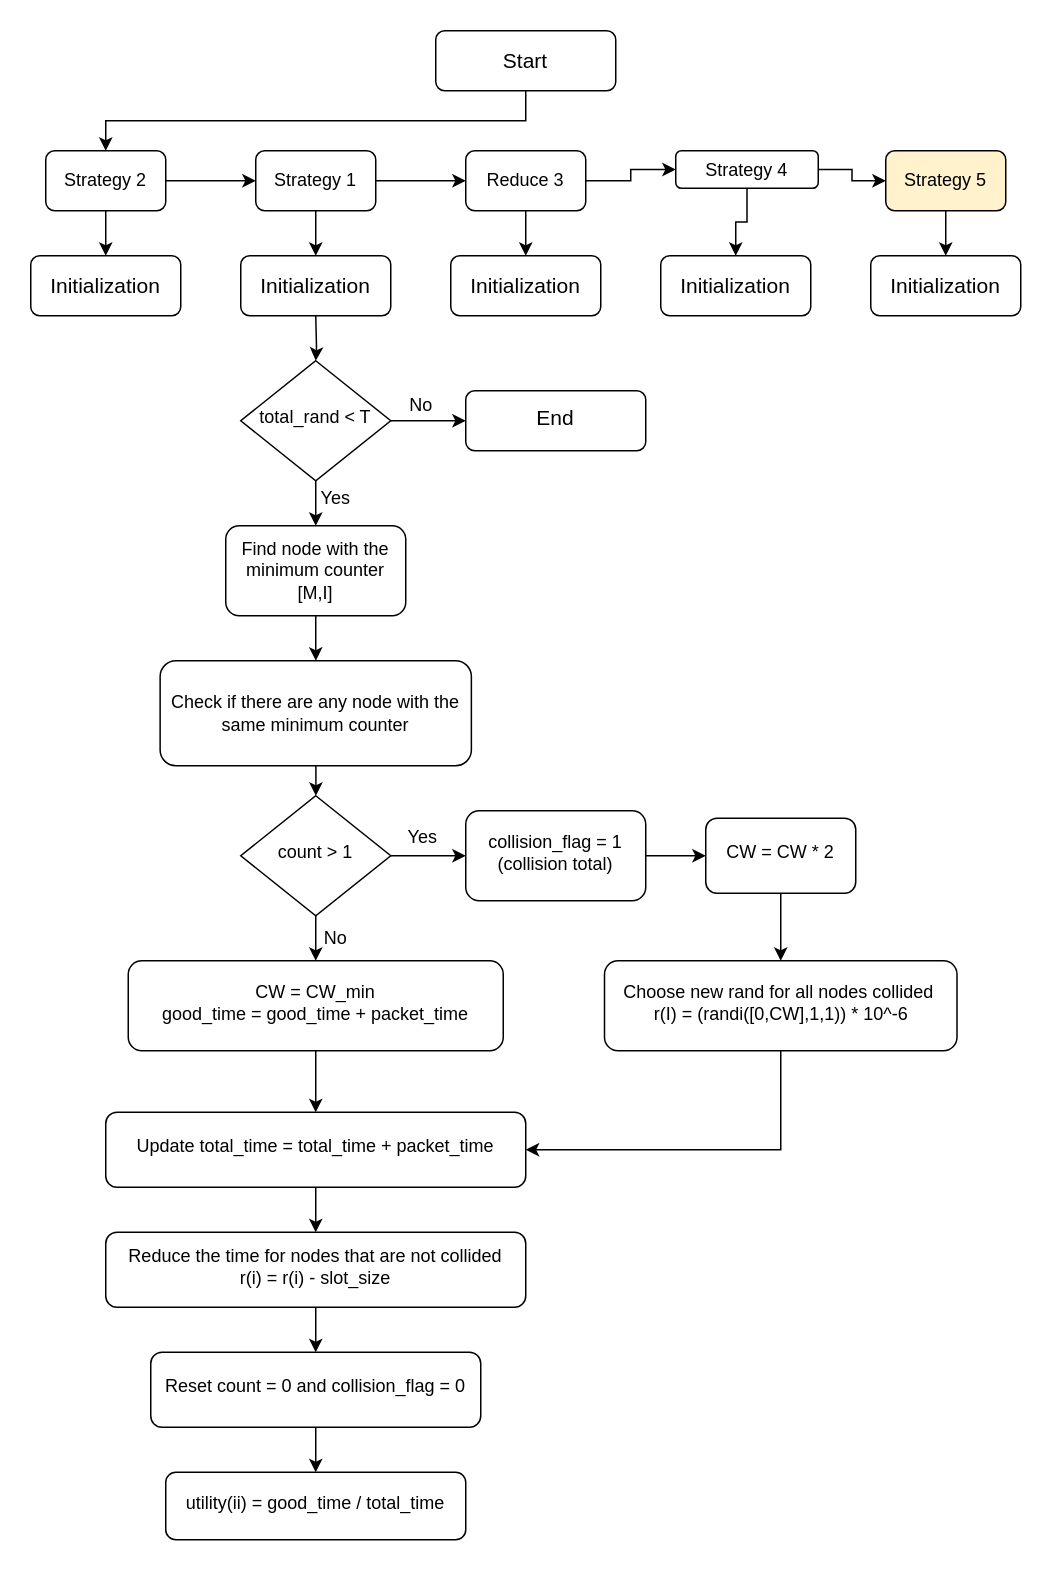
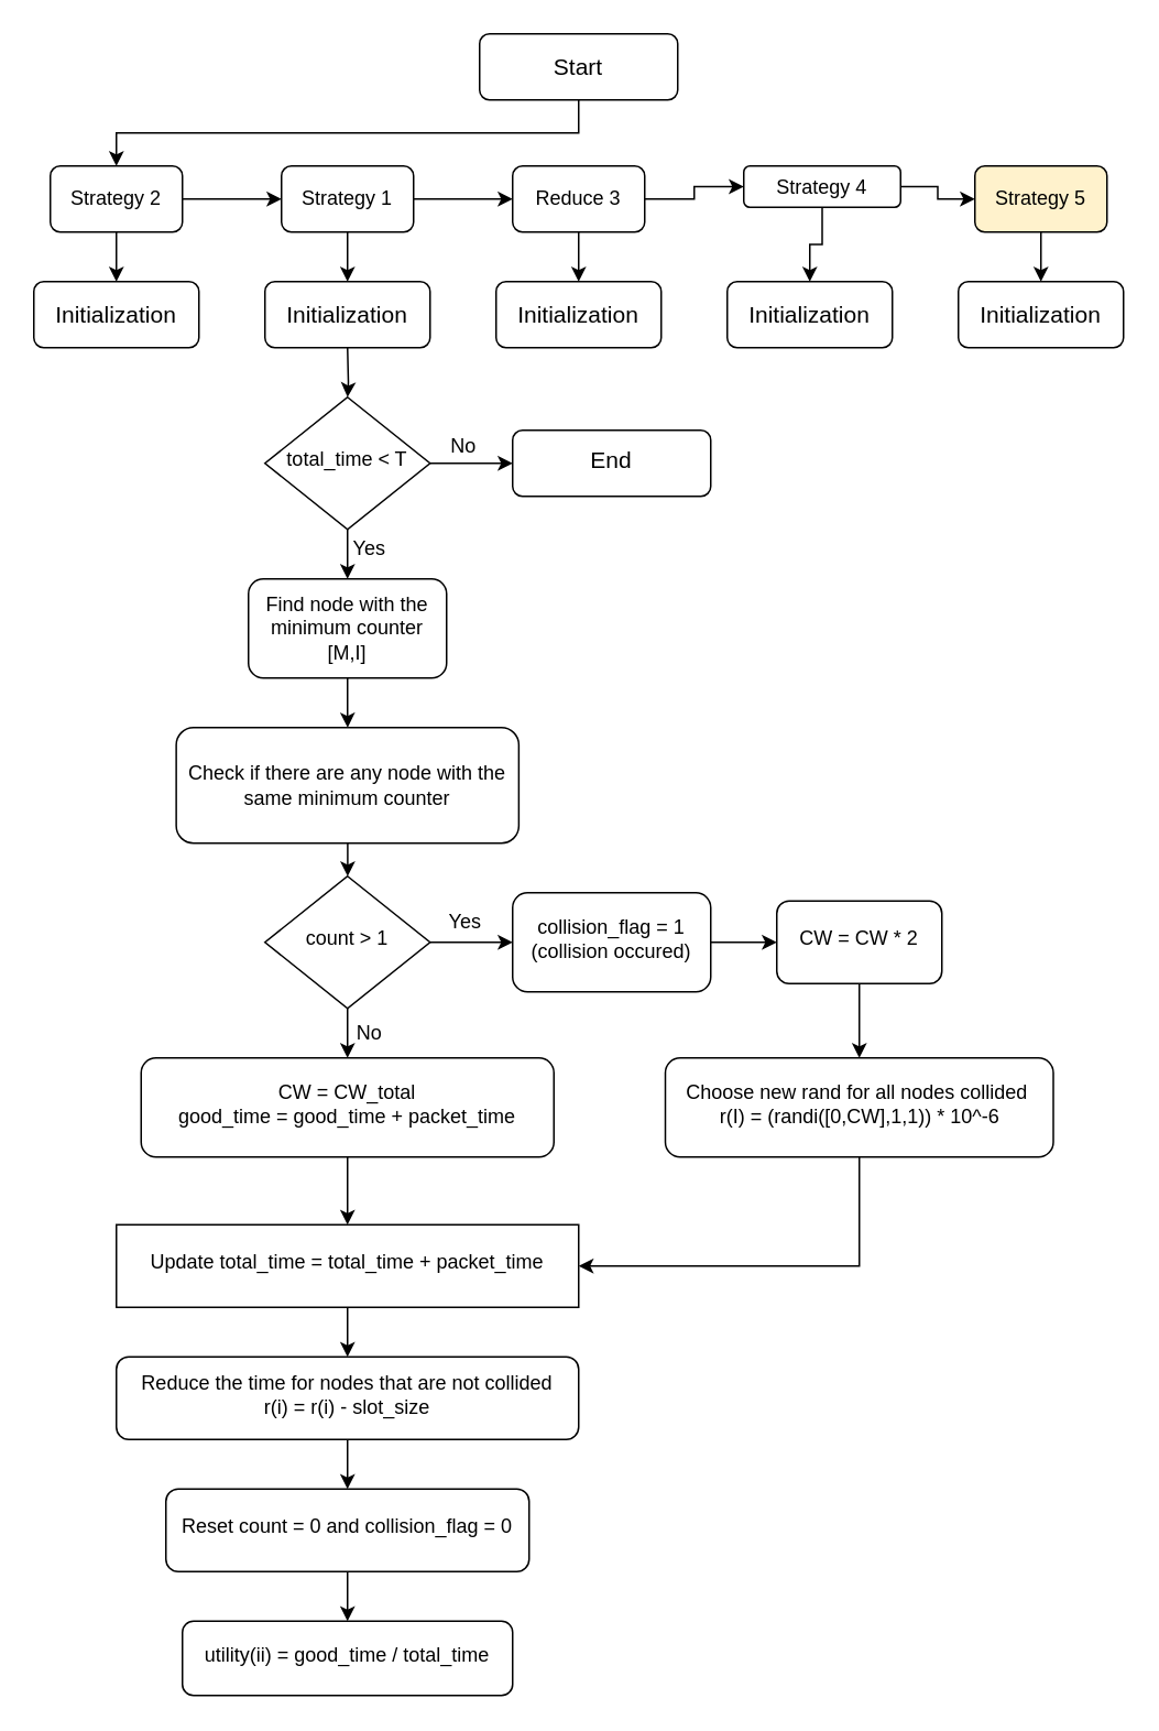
  <mxCell id="0" />
  <mxCell id="1" parent="0" />
  <mxCell id="2" style="edgeStyle=orthogonalEdgeStyle;rounded=0;orthogonalLoop=1;jettySize=auto;html=1;exitX=0.5;exitY=1;exitDx=0;exitDy=0;entryX=0.5;entryY=0;entryDx=0;entryDy=0;" parent="1" source="3" target="6" edge="1"><mxGeometry relative="1" as="geometry" /></mxCell>
  <mxCell id="3" value="&lt;font style=&quot;font-size: 14px;&quot;&gt;Start&lt;/font&gt;" style="rounded=1;whiteSpace=wrap;html=1;fontSize=12;glass=0;strokeWidth=1;shadow=0;" parent="1" vertex="1"><mxGeometry x="290" y="20" width="120" height="40" as="geometry" /></mxCell>
  <mxCell id="4" style="edgeStyle=orthogonalEdgeStyle;rounded=0;orthogonalLoop=1;jettySize=auto;html=1;exitX=1;exitY=0.5;exitDx=0;exitDy=0;" parent="1" source="6" target="9" edge="1"><mxGeometry relative="1" as="geometry" /></mxCell>
  <mxCell id="5" value="" style="edgeStyle=orthogonalEdgeStyle;rounded=0;orthogonalLoop=1;jettySize=auto;html=1;" parent="1" source="6" target="19" edge="1"><mxGeometry relative="1" as="geometry" /></mxCell>
  <mxCell id="6" value="Strategy 2" style="rounded=1;whiteSpace=wrap;html=1;fontSize=12;glass=0;strokeWidth=1;shadow=0;" parent="1" vertex="1"><mxGeometry x="30" y="100" width="80" height="40" as="geometry" /></mxCell>
  <mxCell id="7" style="edgeStyle=orthogonalEdgeStyle;rounded=0;orthogonalLoop=1;jettySize=auto;html=1;exitX=1;exitY=0.5;exitDx=0;exitDy=0;entryX=0;entryY=0.5;entryDx=0;entryDy=0;" parent="1" source="9" target="15" edge="1"><mxGeometry relative="1" as="geometry" /></mxCell>
  <mxCell id="8" value="" style="edgeStyle=orthogonalEdgeStyle;rounded=0;orthogonalLoop=1;jettySize=auto;html=1;" parent="1" source="9" target="20" edge="1"><mxGeometry relative="1" as="geometry" /></mxCell>
  <mxCell id="9" value="Strategy 1" style="rounded=1;whiteSpace=wrap;html=1;fontSize=12;glass=0;strokeWidth=1;shadow=0;" parent="1" vertex="1"><mxGeometry x="170" y="100" width="80" height="40" as="geometry" /></mxCell>
  <mxCell id="10" style="edgeStyle=orthogonalEdgeStyle;rounded=0;orthogonalLoop=1;jettySize=auto;html=1;exitX=1;exitY=0.5;exitDx=0;exitDy=0;entryX=0;entryY=0.5;entryDx=0;entryDy=0;" parent="1" source="12" target="17" edge="1"><mxGeometry relative="1" as="geometry" /></mxCell>
  <mxCell id="11" value="" style="edgeStyle=orthogonalEdgeStyle;rounded=0;orthogonalLoop=1;jettySize=auto;html=1;" parent="1" source="12" target="22" edge="1"><mxGeometry relative="1" as="geometry" /></mxCell>
  <mxCell id="12" value="Strategy 4" style="rounded=1;whiteSpace=wrap;html=1;fontSize=12;glass=0;strokeWidth=1;shadow=0;" parent="1" vertex="1"><mxGeometry x="450" y="100" width="95" height="25" as="geometry" /></mxCell>
  <mxCell id="13" style="edgeStyle=orthogonalEdgeStyle;rounded=0;orthogonalLoop=1;jettySize=auto;html=1;exitX=1;exitY=0.5;exitDx=0;exitDy=0;entryX=0;entryY=0.5;entryDx=0;entryDy=0;" parent="1" source="15" target="12" edge="1"><mxGeometry relative="1" as="geometry" /></mxCell>
  <mxCell id="14" value="" style="edgeStyle=orthogonalEdgeStyle;rounded=0;orthogonalLoop=1;jettySize=auto;html=1;" parent="1" source="15" target="21" edge="1"><mxGeometry relative="1" as="geometry" /></mxCell>
  <mxCell id="15" value="Reduce 3" style="rounded=1;whiteSpace=wrap;html=1;fontSize=12;glass=0;strokeWidth=1;shadow=0;" parent="1" vertex="1"><mxGeometry x="310" y="100" width="80" height="40" as="geometry" /></mxCell>
  <mxCell id="16" value="" style="edgeStyle=orthogonalEdgeStyle;rounded=0;orthogonalLoop=1;jettySize=auto;html=1;" parent="1" source="17" target="23" edge="1"><mxGeometry relative="1" as="geometry" /></mxCell>
  <mxCell id="17" value="Strategy 5" style="rounded=1;whiteSpace=wrap;html=1;fontSize=12;glass=0;strokeWidth=1;shadow=0;fillColor=#fff2cc;" parent="1" vertex="1"><mxGeometry x="590" y="100" width="80" height="40" as="geometry" /></mxCell>
  <mxCell id="18" value="" style="edgeStyle=orthogonalEdgeStyle;rounded=0;orthogonalLoop=1;jettySize=auto;html=1;" parent="1" target="26" edge="1"><mxGeometry relative="1" as="geometry"><mxPoint x="210" y="210" as="sourcePoint" /></mxGeometry></mxCell>
  <mxCell id="19" value="&lt;font style=&quot;font-size: 14px;&quot;&gt;Initialization&lt;/font&gt;" style="rounded=1;whiteSpace=wrap;html=1;fontSize=12;glass=0;strokeWidth=1;shadow=0;" parent="1" vertex="1"><mxGeometry x="20" y="170" width="100" height="40" as="geometry" /></mxCell>
  <mxCell id="20" value="&lt;font style=&quot;font-size: 14px;&quot;&gt;Initialization&lt;/font&gt;" style="rounded=1;whiteSpace=wrap;html=1;fontSize=12;glass=0;strokeWidth=1;shadow=0;" parent="1" vertex="1"><mxGeometry x="160" y="170" width="100" height="40" as="geometry" /></mxCell>
  <mxCell id="21" value="&lt;font style=&quot;font-size: 14px;&quot;&gt;Initialization&lt;/font&gt;" style="rounded=1;whiteSpace=wrap;html=1;fontSize=12;glass=0;strokeWidth=1;shadow=0;" parent="1" vertex="1"><mxGeometry x="300" y="170" width="100" height="40" as="geometry" /></mxCell>
  <mxCell id="22" value="&lt;font style=&quot;font-size: 14px;&quot;&gt;Initialization&lt;/font&gt;" style="rounded=1;whiteSpace=wrap;html=1;fontSize=12;glass=0;strokeWidth=1;shadow=0;" parent="1" vertex="1"><mxGeometry x="440" y="170" width="100" height="40" as="geometry" /></mxCell>
  <mxCell id="23" value="&lt;font style=&quot;font-size: 14px;&quot;&gt;Initialization&lt;/font&gt;" style="rounded=1;whiteSpace=wrap;html=1;fontSize=12;glass=0;strokeWidth=1;shadow=0;" parent="1" vertex="1"><mxGeometry x="580" y="170" width="100" height="40" as="geometry" /></mxCell>
  <mxCell id="24" value="" style="edgeStyle=orthogonalEdgeStyle;rounded=0;orthogonalLoop=1;jettySize=auto;html=1;" parent="1" source="26" target="28" edge="1"><mxGeometry relative="1" as="geometry" /></mxCell>
  <mxCell id="25" value="" style="edgeStyle=orthogonalEdgeStyle;rounded=0;orthogonalLoop=1;jettySize=auto;html=1;" parent="1" source="26" target="52" edge="1"><mxGeometry relative="1" as="geometry" /></mxCell>
- <mxCell id="26" value="total_rand &amp;lt; T" style="rhombus;whiteSpace=wrap;html=1;shadow=0;fontFamily=Helvetica;fontSize=12;align=center;strokeWidth=1;spacing=6;spacingTop=-4;" parent="1" vertex="1"><mxGeometry x="160" y="240" width="100" height="80" as="geometry" /></mxCell>
+ <mxCell id="26" value="total_time &amp;lt; T" style="rhombus;whiteSpace=wrap;html=1;shadow=0;fontFamily=Helvetica;fontSize=12;align=center;strokeWidth=1;spacing=6;spacingTop=-4;" parent="1" vertex="1"><mxGeometry x="160" y="240" width="100" height="80" as="geometry" /></mxCell>
  <mxCell id="27" value="" style="edgeStyle=orthogonalEdgeStyle;rounded=0;orthogonalLoop=1;jettySize=auto;html=1;" parent="1" source="28" target="31" edge="1"><mxGeometry relative="1" as="geometry" /></mxCell>
  <mxCell id="28" value="Find node with the minimum counter [M,I]" style="rounded=1;whiteSpace=wrap;html=1;fontSize=12;glass=0;strokeWidth=1;shadow=0;" parent="1" vertex="1"><mxGeometry x="150" y="350" width="120" height="60" as="geometry" /></mxCell>
  <mxCell id="29" value="Yes" style="text;html=1;align=center;verticalAlign=middle;resizable=0;points=[];autosize=1;strokeColor=none;fillColor=none;" parent="1" vertex="1"><mxGeometry x="203" y="317" width="40" height="30" as="geometry" /></mxCell>
  <mxCell id="30" value="" style="edgeStyle=orthogonalEdgeStyle;rounded=0;orthogonalLoop=1;jettySize=auto;html=1;" parent="1" source="31" target="34" edge="1"><mxGeometry relative="1" as="geometry" /></mxCell>
  <mxCell id="31" value="Check if there are any node with the same minimum counter" style="rounded=1;whiteSpace=wrap;html=1;fontSize=12;glass=0;strokeWidth=1;shadow=0;" parent="1" vertex="1"><mxGeometry x="106.25" y="440" width="207.5" height="70" as="geometry" /></mxCell>
  <mxCell id="32" value="" style="edgeStyle=orthogonalEdgeStyle;rounded=0;orthogonalLoop=1;jettySize=auto;html=1;" parent="1" source="34" target="36" edge="1"><mxGeometry relative="1" as="geometry" /></mxCell>
  <mxCell id="33" value="" style="edgeStyle=orthogonalEdgeStyle;rounded=0;orthogonalLoop=1;jettySize=auto;html=1;" parent="1" source="34" target="40" edge="1"><mxGeometry relative="1" as="geometry" /></mxCell>
  <mxCell id="34" value="count &amp;gt; 1" style="rhombus;whiteSpace=wrap;html=1;shadow=0;fontFamily=Helvetica;fontSize=12;align=center;strokeWidth=1;spacing=6;spacingTop=-4;" parent="1" vertex="1"><mxGeometry x="160" y="530" width="100" height="80" as="geometry" /></mxCell>
  <mxCell id="35" value="" style="edgeStyle=orthogonalEdgeStyle;rounded=0;orthogonalLoop=1;jettySize=auto;html=1;" parent="1" source="36" target="38" edge="1"><mxGeometry relative="1" as="geometry" /></mxCell>
- <mxCell id="36" value="collision_flag = 1 (collision total)" style="rounded=1;whiteSpace=wrap;html=1;shadow=0;strokeWidth=1;spacing=6;spacingTop=-4;" parent="1" vertex="1"><mxGeometry x="310" y="540" width="120" height="60" as="geometry" /></mxCell>
+ <mxCell id="36" value="collision_flag = 1 (collision occured)" style="rounded=1;whiteSpace=wrap;html=1;shadow=0;strokeWidth=1;spacing=6;spacingTop=-4;" parent="1" vertex="1"><mxGeometry x="310" y="540" width="120" height="60" as="geometry" /></mxCell>
  <mxCell id="37" style="edgeStyle=orthogonalEdgeStyle;rounded=0;orthogonalLoop=1;jettySize=auto;html=1;exitX=0.5;exitY=1;exitDx=0;exitDy=0;entryX=0.5;entryY=0;entryDx=0;entryDy=0;" parent="1" source="38" target="44" edge="1"><mxGeometry relative="1" as="geometry" /></mxCell>
  <mxCell id="38" value="CW = CW * 2" style="whiteSpace=wrap;html=1;rounded=1;shadow=0;strokeWidth=1;spacing=6;spacingTop=-4;" parent="1" vertex="1"><mxGeometry x="470" y="545" width="100" height="50" as="geometry" /></mxCell>
  <mxCell id="39" style="edgeStyle=orthogonalEdgeStyle;rounded=0;orthogonalLoop=1;jettySize=auto;html=1;exitX=0.5;exitY=1;exitDx=0;exitDy=0;entryX=0.5;entryY=0;entryDx=0;entryDy=0;" parent="1" source="40" target="46" edge="1"><mxGeometry relative="1" as="geometry" /></mxCell>
- <mxCell id="40" value="&lt;div&gt;CW = CW_min&lt;br&gt;&lt;/div&gt;good_time = good_time + packet_time" style="rounded=1;whiteSpace=wrap;html=1;shadow=0;strokeWidth=1;spacing=6;spacingTop=-4;" parent="1" vertex="1"><mxGeometry x="85" y="640" width="250" height="60" as="geometry" /></mxCell>
+ <mxCell id="40" value="&lt;div&gt;CW = CW_total&lt;br&gt;&lt;/div&gt;good_time = good_time + packet_time" style="rounded=1;whiteSpace=wrap;html=1;shadow=0;strokeWidth=1;spacing=6;spacingTop=-4;" parent="1" vertex="1"><mxGeometry x="85" y="640" width="250" height="60" as="geometry" /></mxCell>
  <mxCell id="41" value="Yes" style="text;html=1;align=center;verticalAlign=middle;resizable=0;points=[];autosize=1;strokeColor=none;fillColor=none;" parent="1" vertex="1"><mxGeometry x="261" y="543" width="40" height="30" as="geometry" /></mxCell>
  <mxCell id="42" value="No" style="text;html=1;align=center;verticalAlign=middle;resizable=0;points=[];autosize=1;strokeColor=none;fillColor=none;" parent="1" vertex="1"><mxGeometry x="203" y="610" width="40" height="30" as="geometry" /></mxCell>
  <mxCell id="43" style="edgeStyle=orthogonalEdgeStyle;rounded=0;orthogonalLoop=1;jettySize=auto;html=1;exitX=0.5;exitY=1;exitDx=0;exitDy=0;entryX=1;entryY=0.5;entryDx=0;entryDy=0;" parent="1" source="44" target="46" edge="1"><mxGeometry relative="1" as="geometry" /></mxCell>
  <mxCell id="44" value="Choose new rand for all nodes collided&amp;nbsp;&lt;div&gt;r(I) = (randi([0,CW],1,1)) * 10^-6&lt;/div&gt;" style="rounded=1;whiteSpace=wrap;html=1;shadow=0;strokeWidth=1;spacing=6;spacingTop=-4;" parent="1" vertex="1"><mxGeometry x="402.5" y="640" width="235" height="60" as="geometry" /></mxCell>
  <mxCell id="45" value="" style="edgeStyle=orthogonalEdgeStyle;rounded=0;orthogonalLoop=1;jettySize=auto;html=1;" parent="1" source="46" target="48" edge="1"><mxGeometry relative="1" as="geometry" /></mxCell>
- <mxCell id="46" value="Update total_time = total_time + packet_time" style="rounded=1;whiteSpace=wrap;html=1;shadow=0;strokeWidth=1;spacing=6;spacingTop=-4;" parent="1" vertex="1"><mxGeometry x="70" y="741" width="280" height="50" as="geometry" /></mxCell>
+ <mxCell id="46" value="Update total_time = total_time + packet_time" style="whiteSpace=wrap;html=1;shadow=0;strokeWidth=1;spacing=6;spacingTop=-4;rounded=0;" parent="1" vertex="1"><mxGeometry x="70" y="741" width="280" height="50" as="geometry" /></mxCell>
  <mxCell id="47" value="" style="edgeStyle=orthogonalEdgeStyle;rounded=0;orthogonalLoop=1;jettySize=auto;html=1;" parent="1" source="48" target="50" edge="1"><mxGeometry relative="1" as="geometry" /></mxCell>
  <mxCell id="48" value="Reduce the time for nodes that are not collided&lt;div&gt;r(i) = r(i) - slot_size&lt;br&gt;&lt;/div&gt;" style="rounded=1;whiteSpace=wrap;html=1;shadow=0;strokeWidth=1;spacing=6;spacingTop=-4;" parent="1" vertex="1"><mxGeometry x="70" y="821" width="280" height="50" as="geometry" /></mxCell>
  <mxCell id="49" value="" style="edgeStyle=orthogonalEdgeStyle;rounded=0;orthogonalLoop=1;jettySize=auto;html=1;" parent="1" source="50" target="51" edge="1"><mxGeometry relative="1" as="geometry" /></mxCell>
  <mxCell id="50" value="Reset count = 0 and collision_flag = 0" style="rounded=1;whiteSpace=wrap;html=1;shadow=0;strokeWidth=1;spacing=6;spacingTop=-4;" parent="1" vertex="1"><mxGeometry x="100" y="901" width="220" height="50" as="geometry" /></mxCell>
  <mxCell id="51" value="utility(ii) = good_time / total_time" style="rounded=1;whiteSpace=wrap;html=1;shadow=0;strokeWidth=1;spacing=6;spacingTop=-4;" parent="1" vertex="1"><mxGeometry x="110" y="981" width="200" height="45" as="geometry" /></mxCell>
  <mxCell id="52" value="&lt;font style=&quot;font-size: 14px;&quot;&gt;End&lt;/font&gt;" style="rounded=1;whiteSpace=wrap;html=1;shadow=0;strokeWidth=1;spacing=6;spacingTop=-4;" parent="1" vertex="1"><mxGeometry x="310" y="260" width="120" height="40" as="geometry" /></mxCell>
  <mxCell id="53" value="No" style="text;html=1;align=center;verticalAlign=middle;resizable=0;points=[];autosize=1;strokeColor=none;fillColor=none;" parent="1" vertex="1"><mxGeometry x="260" y="255" width="40" height="30" as="geometry" /></mxCell>
